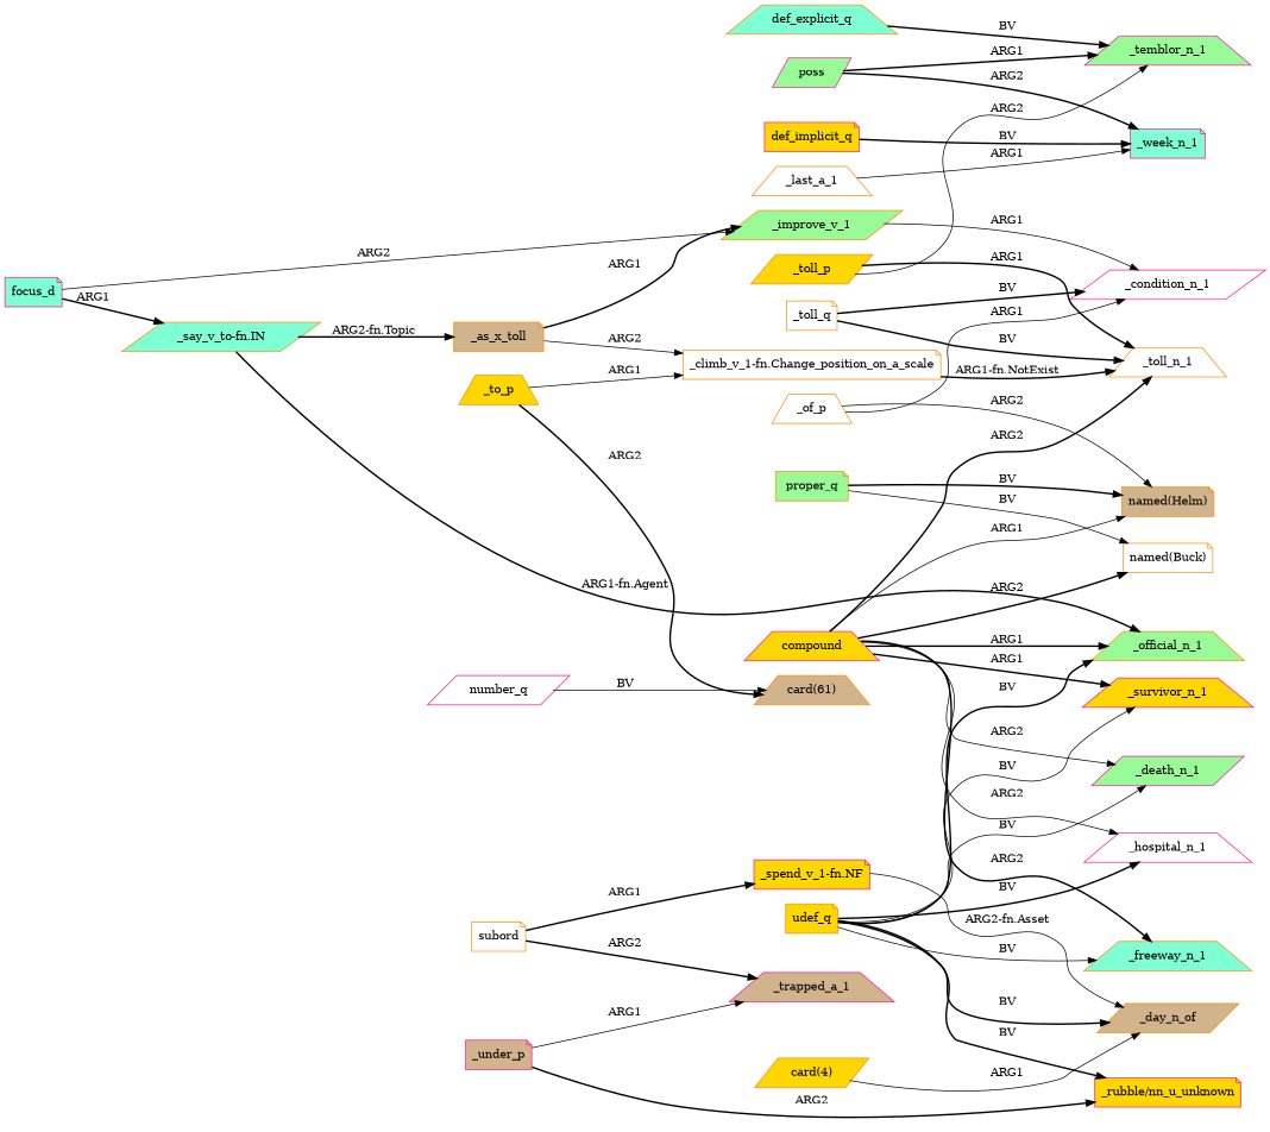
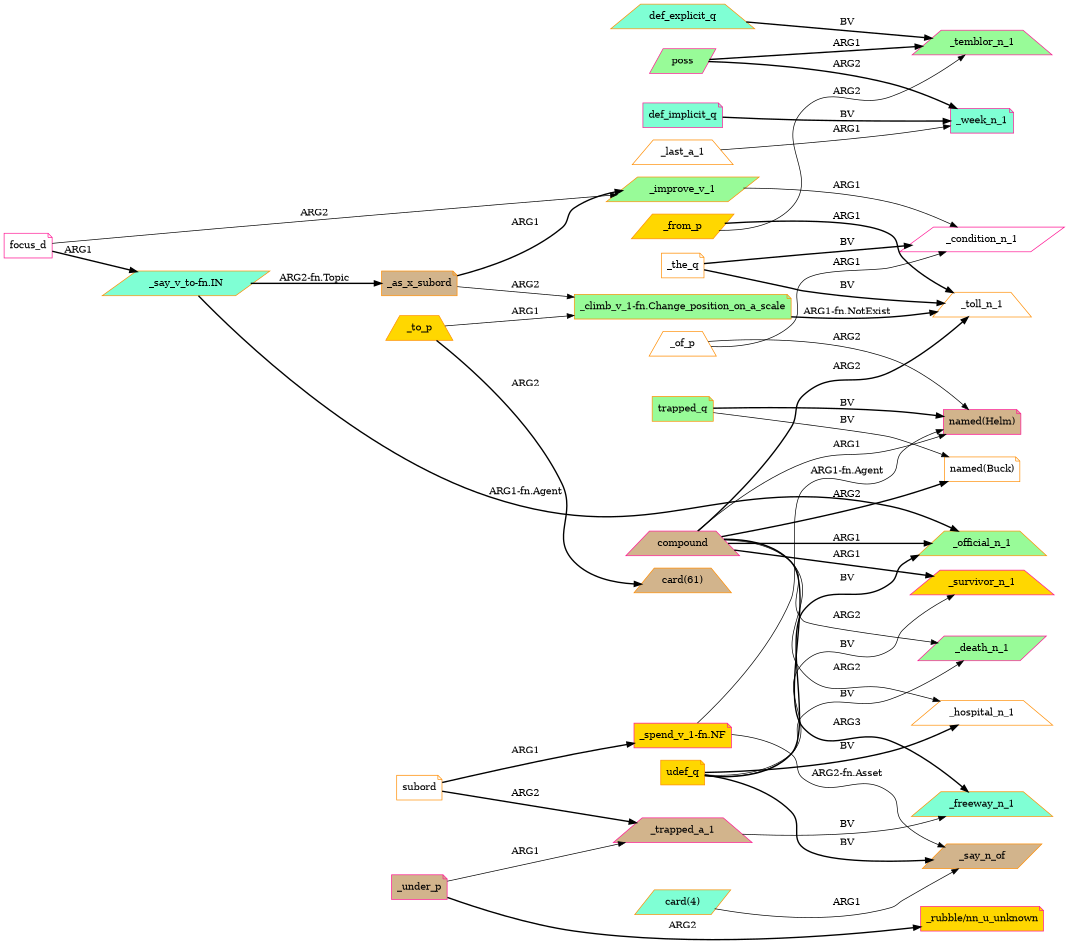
  digraph {
    rankdir=LR
    node [color=darkorange fillcolor=white shape=note style=filled]
    edge [style=bold]
-   compound [color=deeppink fillcolor=gold shape=trapezium]
+   compound [color=deeppink fillcolor=tan shape=trapezium]
    _freeway_n_1 [fillcolor=aquamarine shape=trapezium]
-   "named(Helm)" [fillcolor=tan]
+   "named(Helm)" [color=deeppink fillcolor=tan]
    _toll_n_1 [shape=trapezium]
    _official_n_1 [fillcolor=palegreen shape=trapezium]
    _survivor_n_1 [color=deeppink fillcolor=gold shape=trapezium]
-   _hospital_n_1 [color=deeppink shape=trapezium]
+   _hospital_n_1 [shape=trapezium]
    _death_n_1 [color=deeppink fillcolor=palegreen shape=parallelogram]
    "named(Buck)"
    _of_p [shape=trapezium]
    _condition_n_1 [color=deeppink shape=parallelogram]
-   def_implicit_q [color=deeppink fillcolor=gold]
+   def_implicit_q [color=deeppink fillcolor=aquamarine]
    _week_n_1 [color=deeppink fillcolor=aquamarine]
    poss [color=deeppink fillcolor=palegreen shape=parallelogram]
    _temblor_n_1 [color=deeppink fillcolor=palegreen shape=trapezium]
-   _from_p [fillcolor=gold shape=parallelogram label=_toll_p]
-   _the_q [label=_toll_q]
+   _from_p [fillcolor=gold shape=parallelogram]
+   _the_q
    "_say_v_to-fn.IN" [fillcolor=aquamarine shape=parallelogram]
-   _as_x_subord [fillcolor=tan label=_as_x_toll]
-   "_climb_v_1-fn.Change_position_on_a_scale"
+   _as_x_subord [fillcolor=tan]
+   "_climb_v_1-fn.Change_position_on_a_scale" [fillcolor=palegreen]
    _improve_v_1 [fillcolor=palegreen shape=parallelogram]
    udef_q [fillcolor=gold]
-   _day_n_of [fillcolor=tan shape=parallelogram]
+   _day_n_of [fillcolor=tan shape=parallelogram label=_say_n_of]
    "_rubble/nn_u_unknown" [color=deeppink fillcolor=gold]
    def_explicit_q [fillcolor=aquamarine shape=trapezium]
    _to_p [fillcolor=gold shape=trapezium]
    "card(61)" [fillcolor=tan shape=trapezium]
-   number_q [color=deeppink shape=parallelogram]
-   "card(4)" [fillcolor=gold shape=parallelogram]
+   "card(4)" [fillcolor=aquamarine shape=parallelogram]
    _trapped_a_1 [color=deeppink fillcolor=tan shape=trapezium]
    subord
    "_spend_v_1-fn.NF" [color=deeppink fillcolor=gold]
-   focus_d [color=deeppink fillcolor=aquamarine]
+   focus_d [color=deeppink]
    _under_p [color=deeppink fillcolor=tan]
    _last_a_1 [shape=trapezium]
-   proper_q [fillcolor=palegreen]
-   compound -> _freeway_n_1 [label=ARG2]
+   proper_q [fillcolor=palegreen label=trapped_q]
+   compound -> _freeway_n_1 [label=ARG3]
    compound -> "named(Helm)" [label=ARG1 style=solid]
    compound -> _toll_n_1 [label=ARG2]
    compound -> _official_n_1 [label=ARG1]
    compound -> _survivor_n_1 [label=ARG1]
    compound -> _hospital_n_1 [label=ARG2 style=solid]
    compound -> _death_n_1 [label=ARG2 style=solid]
    compound -> "named(Buck)" [label=ARG2]
    _of_p -> "named(Helm)" [label=ARG2 style=solid]
    _of_p -> _condition_n_1 [label=ARG1 style=solid]
    def_implicit_q -> _week_n_1 [label=BV]
    poss -> _week_n_1 [label=ARG2]
    poss -> _temblor_n_1 [label=ARG1]
    _from_p -> _toll_n_1 [label=ARG1]
    _from_p -> _temblor_n_1 [label=ARG2 style=solid]
    _the_q -> _toll_n_1 [label=BV]
    _the_q -> _condition_n_1 [label=BV]
    "_say_v_to-fn.IN" -> _official_n_1 [label="ARG1-fn.Agent"]
    "_say_v_to-fn.IN" -> _as_x_subord [label="ARG2-fn.Topic"]
    _as_x_subord -> "_climb_v_1-fn.Change_position_on_a_scale" [label=ARG2 style=solid]
    _as_x_subord -> _improve_v_1 [label=ARG1]
    "_climb_v_1-fn.Change_position_on_a_scale" -> _toll_n_1 [label="ARG1-fn.NotExist"]
    _improve_v_1 -> _condition_n_1 [label=ARG1 style=solid]
-   udef_q -> _freeway_n_1 [label=BV style=solid]
+   _trapped_a_1 -> _freeway_n_1 [label=BV style=solid]
    udef_q -> _official_n_1 [label=BV]
    udef_q -> _survivor_n_1 [label=BV style=solid]
    udef_q -> _hospital_n_1 [label=BV]
    udef_q -> _death_n_1 [label=BV style=solid]
    udef_q -> _day_n_of [label=BV]
-   udef_q -> "_rubble/nn_u_unknown" [label=BV]
    def_explicit_q -> _temblor_n_1 [label=BV]
    _to_p -> "_climb_v_1-fn.Change_position_on_a_scale" [label=ARG1 style=solid]
    _to_p -> "card(61)" [label=ARG2]
-   number_q -> "card(61)" [label=BV style=solid]
    "card(4)" -> _day_n_of [label=ARG1 style=solid]
    subord -> _trapped_a_1 [label=ARG2]
    subord -> "_spend_v_1-fn.NF" [label=ARG1]
+   "_spend_v_1-fn.NF" -> "named(Helm)" [label="ARG1-fn.Agent" style=solid]
    "_spend_v_1-fn.NF" -> _day_n_of [label="ARG2-fn.Asset" style=solid]
    focus_d -> "_say_v_to-fn.IN" [label=ARG1]
    focus_d -> _improve_v_1 [label=ARG2 style=solid]
    _under_p -> "_rubble/nn_u_unknown" [label=ARG2]
    _under_p -> _trapped_a_1 [label=ARG1 style=solid]
    _last_a_1 -> _week_n_1 [label=ARG1 style=solid]
    proper_q -> "named(Helm)" [label=BV]
    proper_q -> "named(Buck)" [label=BV style=solid]
  }
